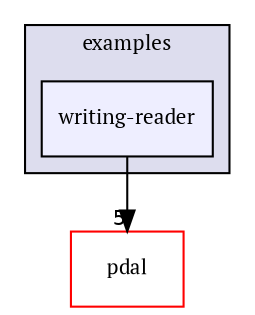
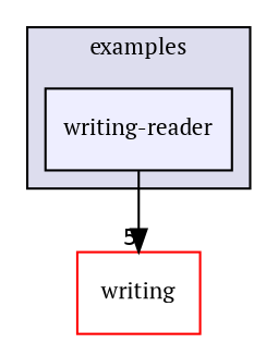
  digraph {
    compound=true
    fontname="PT Serif"
    node [fontname="PT Serif" fontsize=10 shape=box style=filled]
    n1 [fillcolor="#eeeeff" label="writing-reader" pencolor=black]
-   n2 [color=red fillcolor=white label=pdal]
+   n2 [color=red fillcolor=white label=writing]
    subgraph cluster_1 {
      bgcolor="#ddddee"
      fontsize=10
      label=examples
      pencolor=black
      n1
    }
    n1 -> n2 [headlabel=5 labeldistance=1.5 labelfontname=Helvetica labelfontsize=10 fontname="PT Serif"]
  }
